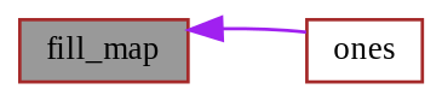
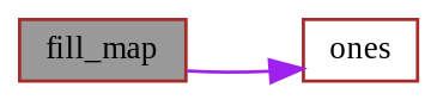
  digraph {
    rankdir=LR
    fontname="Liberation Serif"
    node [color=brown fontname="Liberation Serif" fontsize=10 shape=box style=filled]
    n1 [fillcolor=grey60 fontcolor=black height=0.2 label=fill_map width=0.4]
    n2 [fillcolor=white height=0.2 label=ones width=0.4]
-   n2 -> n1 [color=purple fontname="Liberation Serif" fontsize=10 labelfontname=Helvetica labelfontsize=10 style=solid]
+   n1 -> n2 [color=purple fontname="Liberation Serif" fontsize=10 labelfontname=Helvetica labelfontsize=10 style=solid]
  }
